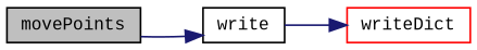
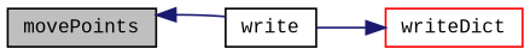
  digraph {
    fontname="Liberation Mono"
    rankdir=LR
    node [color=black fontname="Liberation Mono" fontsize=10 shape=record]
    edge [color=midnightblue fontname="Liberation Mono" fontsize=10 labelfontname=FreeSans labelfontsize=10 style=solid]
    n1 [fillcolor=grey75 fontcolor=black height=0.2 label=movePoints style=filled width=0.4]
    n2 [height=0.2 label=write width=0.4]
    n3 [color=red height=0.2 label=writeDict width=0.4]
-   n1 -> n2
+   n2 -> n1
    n2 -> n3
  }
